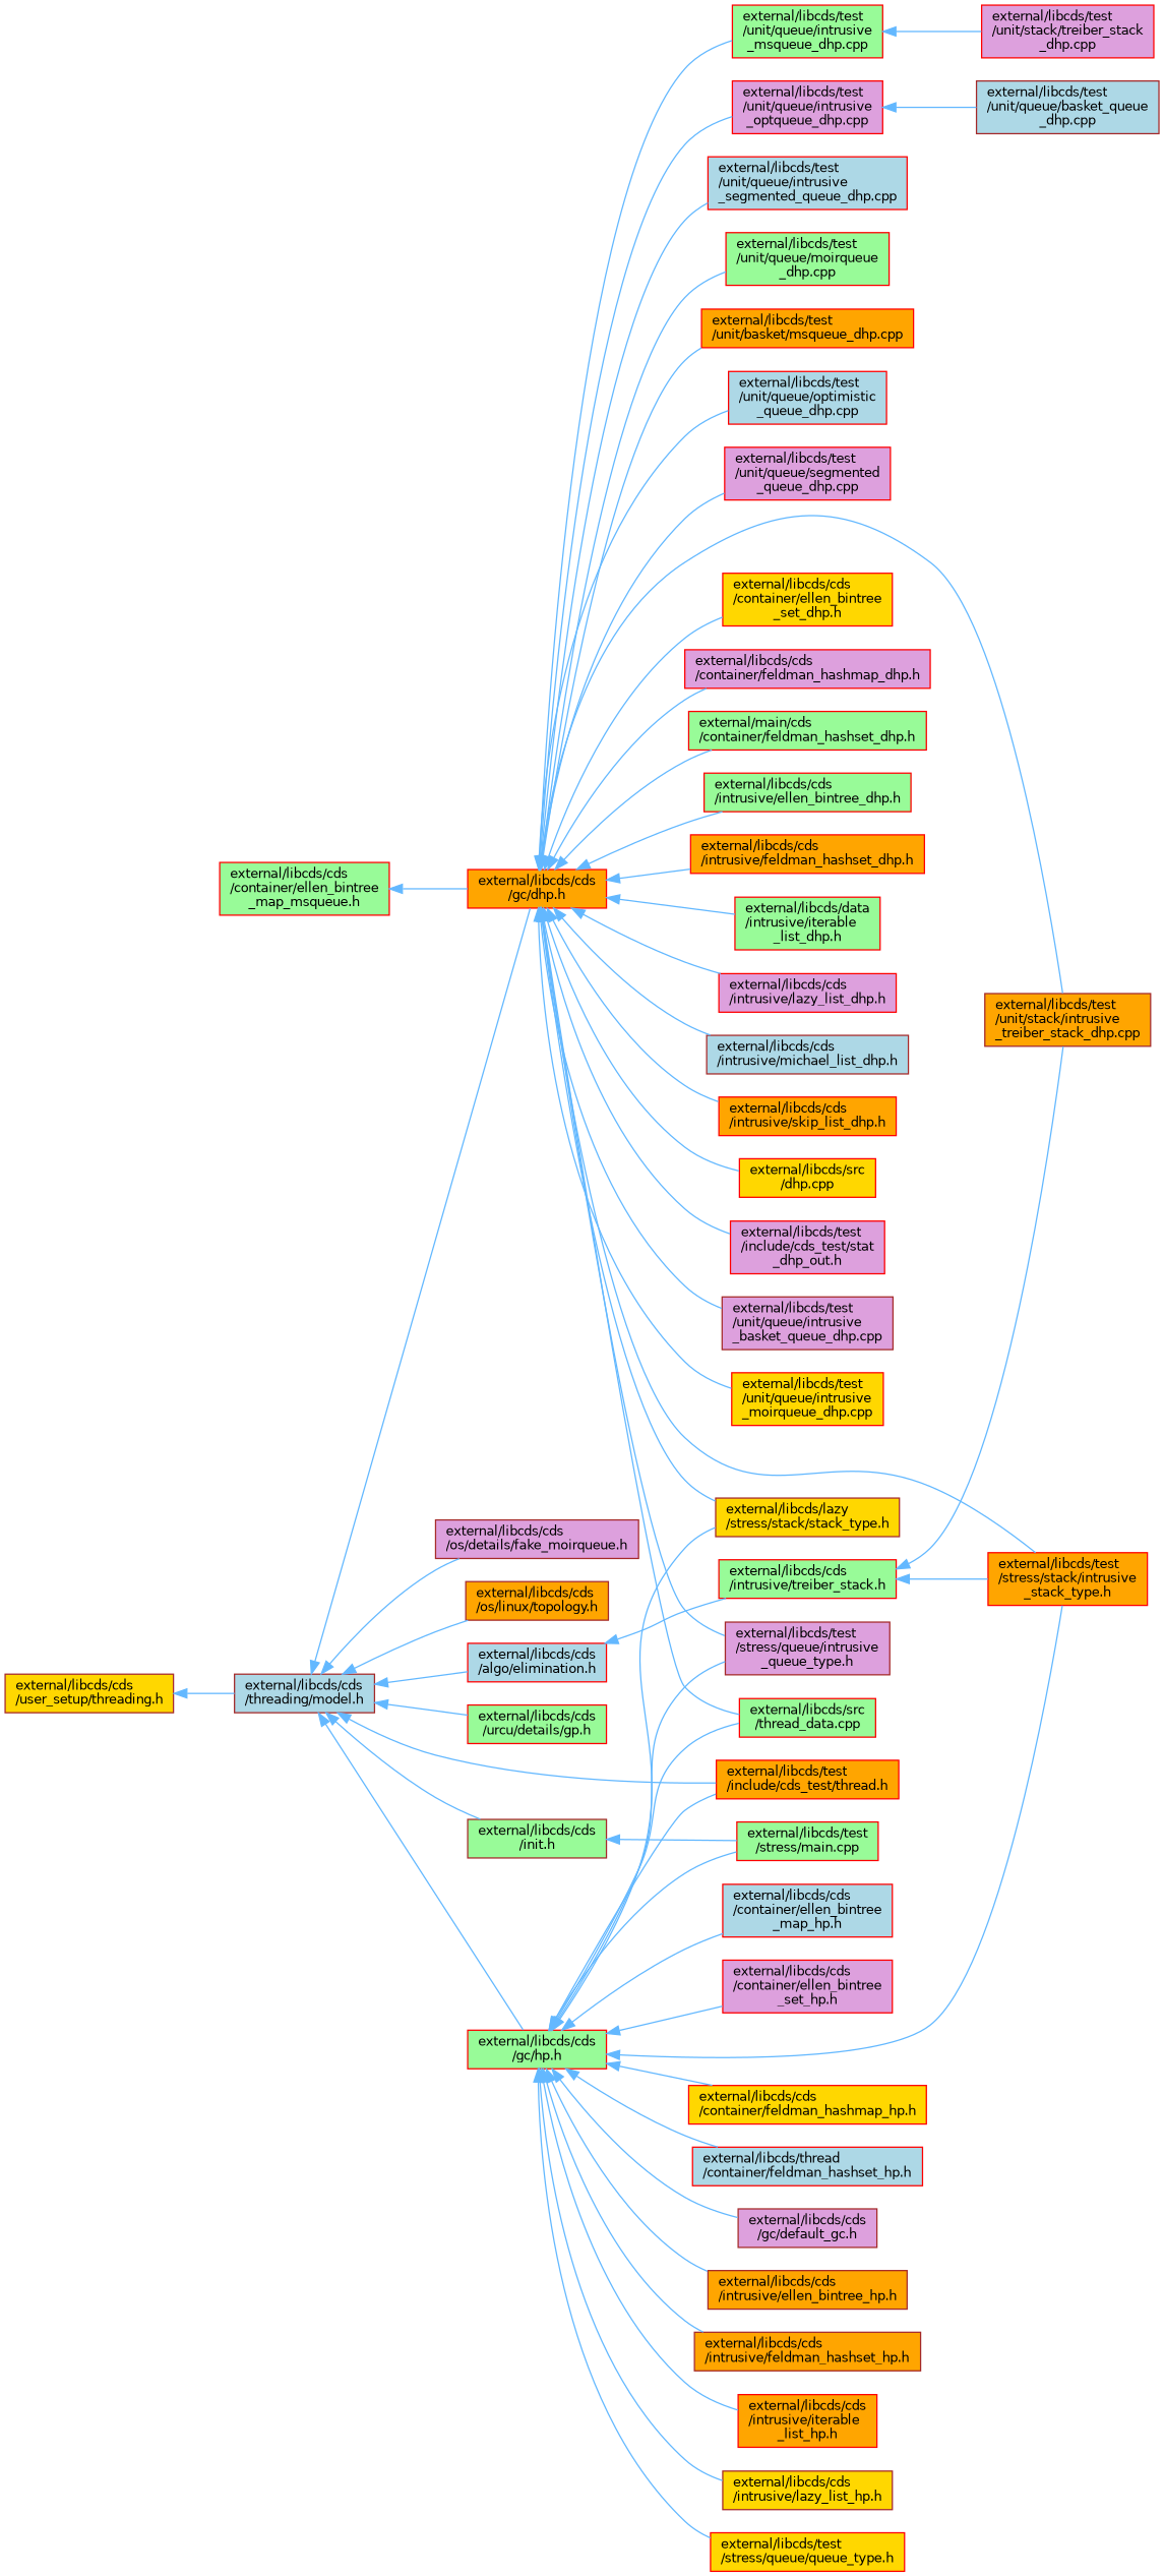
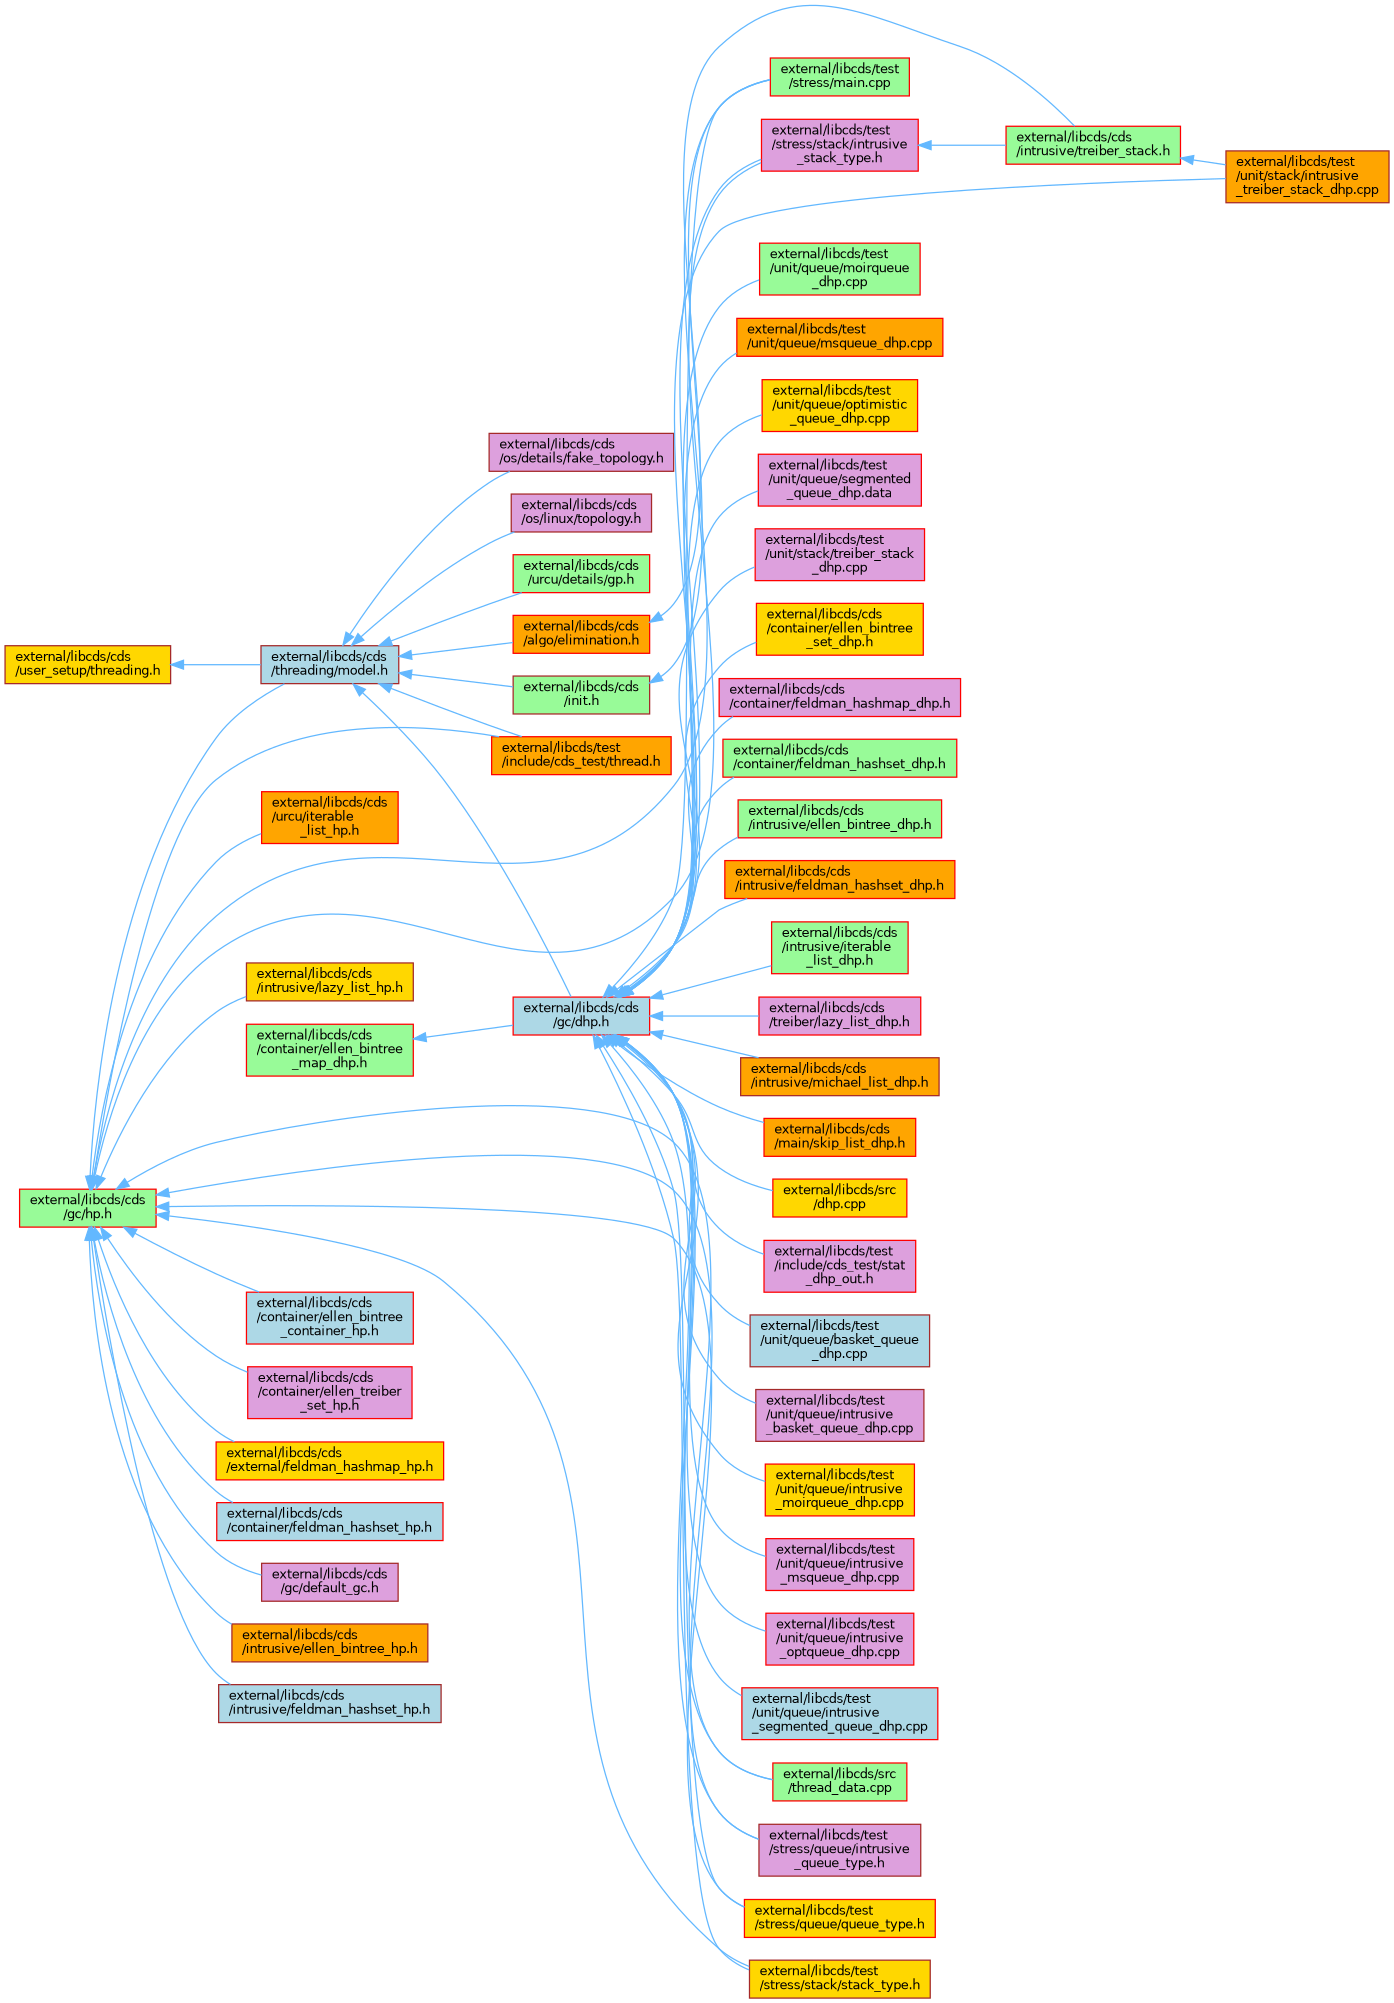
  digraph {
    rankdir=LR
    node [color=red fillcolor=plum fontname=Helvetica fontsize=10 shape=box style=filled]
    edge [color=steelblue1 dir=back fontname=Helvetica fontsize=10 labelfontname=Helvetica labelfontsize=10 style=solid]
    n1 [color=brown fillcolor=gold fontcolor=black height=0.2 label="external/libcds/cds\l/user_setup/threading.h" width=0.4]
    n2 [color=brown fillcolor=lightblue height=0.2 label="external/libcds/cds\l/threading/model.h" width=0.4]
-   n3 [fillcolor=lightblue height=0.2 label="external/libcds/cds\l/algo/elimination.h" width=0.4]
-   n4 [fillcolor=orange height=0.2 label="external/libcds/cds\l/gc/dhp.h" width=0.4]
+   n3 [fillcolor=orange height=0.2 label="external/libcds/cds\l/algo/elimination.h" width=0.4]
+   n4 [fillcolor=lightblue height=0.2 label="external/libcds/cds\l/gc/dhp.h" width=0.4]
    n5 [fillcolor=palegreen height=0.2 label="external/libcds/cds\l/gc/hp.h" width=0.4]
    n6 [fillcolor=orange height=0.2 label="external/libcds/test\l/include/cds_test/thread.h" width=0.4]
    n7 [color=brown fillcolor=palegreen height=0.2 label="external/libcds/cds\l/init.h" width=0.4]
-   n8 [color=brown height=0.2 label="external/libcds/cds\l/os/details/fake_moirqueue.h" width=0.4]
-   n9 [color=brown fillcolor=orange height=0.2 label="external/libcds/cds\l/os/linux/topology.h" width=0.4]
+   n8 [color=brown height=0.2 label="external/libcds/cds\l/os/details/fake_topology.h" width=0.4]
+   n9 [color=brown height=0.2 label="external/libcds/cds\l/os/linux/topology.h" width=0.4]
    n10 [fillcolor=palegreen height=0.2 label="external/libcds/cds\l/urcu/details/gp.h" width=0.4]
    n11 [fillcolor=palegreen height=0.2 label="external/libcds/cds\l/intrusive/treiber_stack.h" width=0.4]
-   n12 [fillcolor=orange height=0.2 label="external/libcds/test\l/stress/stack/intrusive\l_stack_type.h" width=0.4]
+   n12 [height=0.2 label="external/libcds/test\l/stress/stack/intrusive\l_stack_type.h" width=0.4]
    n13 [color=brown fillcolor=orange height=0.2 label="external/libcds/test\l/unit/stack/intrusive\l_treiber_stack_dhp.cpp" width=0.4]
    n14 [fillcolor=gold height=0.2 label="external/libcds/cds\l/container/ellen_bintree\l_set_dhp.h" width=0.4]
    n15 [height=0.2 label="external/libcds/cds\l/container/feldman_hashmap_dhp.h" width=0.4]
-   n16 [fillcolor=palegreen height=0.2 label="external/main/cds\l/container/feldman_hashset_dhp.h" width=0.4]
+   n16 [fillcolor=palegreen height=0.2 label="external/libcds/cds\l/container/feldman_hashset_dhp.h" width=0.4]
    n17 [fillcolor=palegreen height=0.2 label="external/libcds/cds\l/intrusive/ellen_bintree_dhp.h" width=0.4]
    n18 [fillcolor=orange height=0.2 label="external/libcds/cds\l/intrusive/feldman_hashset_dhp.h" width=0.4]
-   n19 [fillcolor=palegreen height=0.2 label="external/libcds/data\l/intrusive/iterable\l_list_dhp.h" width=0.4]
-   n20 [height=0.2 label="external/libcds/cds\l/intrusive/lazy_list_dhp.h" width=0.4]
-   n21 [color=brown fillcolor=lightblue height=0.2 label="external/libcds/cds\l/intrusive/michael_list_dhp.h" width=0.4]
-   n22 [fillcolor=orange height=0.2 label="external/libcds/cds\l/intrusive/skip_list_dhp.h" width=0.4]
+   n19 [fillcolor=palegreen height=0.2 label="external/libcds/cds\l/intrusive/iterable\l_list_dhp.h" width=0.4]
+   n20 [height=0.2 label="external/libcds/cds\l/treiber/lazy_list_dhp.h" width=0.4]
+   n21 [color=brown fillcolor=orange height=0.2 label="external/libcds/cds\l/intrusive/michael_list_dhp.h" width=0.4]
+   n22 [fillcolor=orange height=0.2 label="external/libcds/cds\l/main/skip_list_dhp.h" width=0.4]
    n23 [fillcolor=gold height=0.2 label="external/libcds/src\l/dhp.cpp" width=0.4]
    n24 [fillcolor=palegreen height=0.2 label="external/libcds/src\l/thread_data.cpp" width=0.4]
    n25 [height=0.2 label="external/libcds/test\l/include/cds_test/stat\l_dhp_out.h" width=0.4]
    n26 [fillcolor=palegreen height=0.2 label="external/libcds/test\l/stress/main.cpp" width=0.4]
    n27 [color=brown height=0.2 label="external/libcds/test\l/stress/queue/intrusive\l_queue_type.h" width=0.4]
    n28 [fillcolor=gold height=0.2 label="external/libcds/test\l/stress/queue/queue_type.h" width=0.4]
-   n29 [color=brown fillcolor=gold height=0.2 label="external/libcds/lazy\l/stress/stack/stack_type.h" width=0.4]
+   n29 [color=brown fillcolor=gold height=0.2 label="external/libcds/test\l/stress/stack/stack_type.h" width=0.4]
    n30 [color=brown fillcolor=lightblue height=0.2 label="external/libcds/test\l/unit/queue/basket_queue\l_dhp.cpp" width=0.4]
    n31 [color=brown height=0.2 label="external/libcds/test\l/unit/queue/intrusive\l_basket_queue_dhp.cpp" width=0.4]
    n32 [fillcolor=gold height=0.2 label="external/libcds/test\l/unit/queue/intrusive\l_moirqueue_dhp.cpp" width=0.4]
-   n33 [fillcolor=palegreen height=0.2 label="external/libcds/test\l/unit/queue/intrusive\l_msqueue_dhp.cpp" width=0.4]
+   n33 [height=0.2 label="external/libcds/test\l/unit/queue/intrusive\l_msqueue_dhp.cpp" width=0.4]
    n34 [height=0.2 label="external/libcds/test\l/unit/queue/intrusive\l_optqueue_dhp.cpp" width=0.4]
    n35 [fillcolor=lightblue height=0.2 label="external/libcds/test\l/unit/queue/intrusive\l_segmented_queue_dhp.cpp" width=0.4]
    n36 [fillcolor=palegreen height=0.2 label="external/libcds/test\l/unit/queue/moirqueue\l_dhp.cpp" width=0.4]
-   n37 [fillcolor=orange height=0.2 label="external/libcds/test\l/unit/basket/msqueue_dhp.cpp" width=0.4]
-   n38 [fillcolor=lightblue height=0.2 label="external/libcds/test\l/unit/queue/optimistic\l_queue_dhp.cpp" width=0.4]
-   n39 [height=0.2 label="external/libcds/test\l/unit/queue/segmented\l_queue_dhp.cpp" width=0.4]
+   n37 [fillcolor=orange height=0.2 label="external/libcds/test\l/unit/queue/msqueue_dhp.cpp" width=0.4]
+   n38 [fillcolor=gold height=0.2 label="external/libcds/test\l/unit/queue/optimistic\l_queue_dhp.cpp" width=0.4]
+   n39 [height=0.2 label="external/libcds/test\l/unit/queue/segmented\l_queue_dhp.data" width=0.4]
    n40 [height=0.2 label="external/libcds/test\l/unit/stack/treiber_stack\l_dhp.cpp" width=0.4]
-   n41 [fillcolor=lightblue height=0.2 label="external/libcds/cds\l/container/ellen_bintree\l_map_hp.h" width=0.4]
-   n42 [height=0.2 label="external/libcds/cds\l/container/ellen_bintree\l_set_hp.h" width=0.4]
-   n43 [fillcolor=gold height=0.2 label="external/libcds/cds\l/container/feldman_hashmap_hp.h" width=0.4]
-   n44 [fillcolor=lightblue height=0.2 label="external/libcds/thread\l/container/feldman_hashset_hp.h" width=0.4]
+   n41 [fillcolor=lightblue height=0.2 label="external/libcds/cds\l/container/ellen_bintree\l_container_hp.h" width=0.4]
+   n42 [height=0.2 label="external/libcds/cds\l/container/ellen_treiber\l_set_hp.h" width=0.4]
+   n43 [fillcolor=gold height=0.2 label="external/libcds/cds\l/external/feldman_hashmap_hp.h" width=0.4]
+   n44 [fillcolor=lightblue height=0.2 label="external/libcds/cds\l/container/feldman_hashset_hp.h" width=0.4]
    n45 [color=brown height=0.2 label="external/libcds/cds\l/gc/default_gc.h" width=0.4]
    n46 [color=brown fillcolor=orange height=0.2 label="external/libcds/cds\l/intrusive/ellen_bintree_hp.h" width=0.4]
-   n47 [color=brown fillcolor=orange height=0.2 label="external/libcds/cds\l/intrusive/feldman_hashset_hp.h" width=0.4]
-   n48 [fillcolor=orange height=0.2 label="external/libcds/cds\l/intrusive/iterable\l_list_hp.h" width=0.4]
+   n47 [color=brown fillcolor=lightblue height=0.2 label="external/libcds/cds\l/intrusive/feldman_hashset_hp.h" width=0.4]
+   n48 [fillcolor=orange height=0.2 label="external/libcds/cds\l/urcu/iterable\l_list_hp.h" width=0.4]
    n49 [color=brown fillcolor=gold height=0.2 label="external/libcds/cds\l/intrusive/lazy_list_hp.h" width=0.4]
-   n50 [fillcolor=palegreen height=0.2 label="external/libcds/cds\l/container/ellen_bintree\l_map_msqueue.h" width=0.4]
+   n50 [fillcolor=palegreen height=0.2 label="external/libcds/cds\l/container/ellen_bintree\l_map_dhp.h" width=0.4]
    n1 -> n2
    n2 -> n3
    n2 -> n4
-   n2 -> n5
+   n5 -> n2
    n2 -> n6
    n2 -> n7
    n2 -> n8
    n2 -> n9
    n2 -> n10
    n3 -> n11
    n4 -> n12
    n4 -> n13
    n4 -> n14
    n4 -> n15
    n4 -> n16
    n4 -> n17
    n4 -> n18
    n4 -> n19
    n4 -> n20
    n4 -> n21
    n4 -> n22
    n4 -> n23
    n4 -> n24
    n4 -> n25
+   n4 -> n26
    n4 -> n27
+   n4 -> n28
    n4 -> n29
-   n34 -> n30
+   n4 -> n30
    n4 -> n31
    n4 -> n32
    n4 -> n33
    n4 -> n34
    n4 -> n35
    n4 -> n36
    n4 -> n37
    n4 -> n38
    n4 -> n39
-   n33 -> n40
+   n4 -> n40
    n5 -> n6
    n5 -> n12
    n5 -> n24
    n5 -> n26
    n5 -> n27
    n5 -> n28
    n5 -> n29
    n5 -> n41
    n5 -> n42
    n5 -> n43
    n5 -> n44
    n5 -> n45
    n5 -> n46
    n5 -> n47
    n5 -> n48
    n5 -> n49
    n7 -> n26
-   n11 -> n12
+   n12 -> n11
    n11 -> n13
    n50 -> n4
  }
